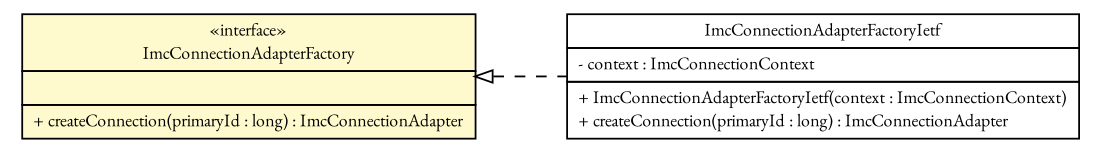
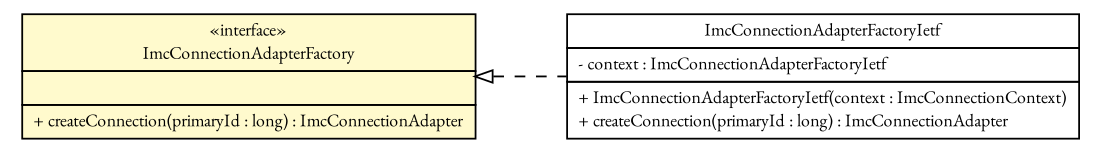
  digraph {
    nodesep=0.25
    ranksep=0.5
    rankdir=LR
    fontname="EB Garamond"
    node [fontcolor=black fontname="EB Garamond" fontsize=10.0 shape=plaintext]
-   n1 [label=<<table title="de.hsbremen.tc.tnc.tnccs.adapter.connection.ImcConnectionAdapterFactoryIetf" border="0" cellborder="1" cellspacing="0" cellpadding="2" port="p" href="./ImcConnectionAdapterFactoryIetf.html"> 		<tr><td><table border="0" cellspacing="0" cellpadding="1"> <tr><td align="center" balign="center"> ImcConnectionAdapterFactoryIetf </td></tr> 		</table></td></tr> 		<tr><td><table border="0" cellspacing="0" cellpadding="1"> <tr><td align="left" balign="left"> - context : ImcConnectionContext </td></tr> 		</table></td></tr> 		<tr><td><table border="0" cellspacing="0" cellpadding="1"> <tr><td align="left" balign="left"> + ImcConnectionAdapterFactoryIetf(context : ImcConnectionContext) </td></tr> <tr><td align="left" balign="left"> + createConnection(primaryId : long) : ImcConnectionAdapter </td></tr> 		</table></td></tr> 		</table>>]
+   n1 [label=<<table title="de.hsbremen.tc.tnc.tnccs.adapter.connection.ImcConnectionAdapterFactoryIetf" border="0" cellborder="1" cellspacing="0" cellpadding="2" port="p" href="./ImcConnectionAdapterFactoryIetf.html"> 		<tr><td><table border="0" cellspacing="0" cellpadding="1"> <tr><td align="center" balign="center"> ImcConnectionAdapterFactoryIetf </td></tr> 		</table></td></tr> 		<tr><td><table border="0" cellspacing="0" cellpadding="1"> <tr><td align="left" balign="left"> - context : ImcConnectionAdapterFactoryIetf </td></tr> 		</table></td></tr> 		<tr><td><table border="0" cellspacing="0" cellpadding="1"> <tr><td align="left" balign="left"> + ImcConnectionAdapterFactoryIetf(context : ImcConnectionContext) </td></tr> <tr><td align="left" balign="left"> + createConnection(primaryId : long) : ImcConnectionAdapter </td></tr> 		</table></td></tr> 		</table>>]
    n2 [label=<<table title="de.hsbremen.tc.tnc.tnccs.adapter.connection.ImcConnectionAdapterFactory" border="0" cellborder="1" cellspacing="0" cellpadding="2" port="p" bgcolor="lemonChiffon" href="./ImcConnectionAdapterFactory.html"> 		<tr><td><table border="0" cellspacing="0" cellpadding="1"> <tr><td align="center" balign="center"> &#171;interface&#187; </td></tr> <tr><td align="center" balign="center"> ImcConnectionAdapterFactory </td></tr> 		</table></td></tr> 		<tr><td><table border="0" cellspacing="0" cellpadding="1"> <tr><td align="left" balign="left">  </td></tr> 		</table></td></tr> 		<tr><td><table border="0" cellspacing="0" cellpadding="1"> <tr><td align="left" balign="left"> + createConnection(primaryId : long) : ImcConnectionAdapter </td></tr> 		</table></td></tr> 		</table>>]
    n2 -> n1 [arrowtail=empty dir=back fontname="EB Garamond" fontsize=10 headport=p labelfontname=Helvetica labelfontsize=10 style=dashed tailport=p]
  }
